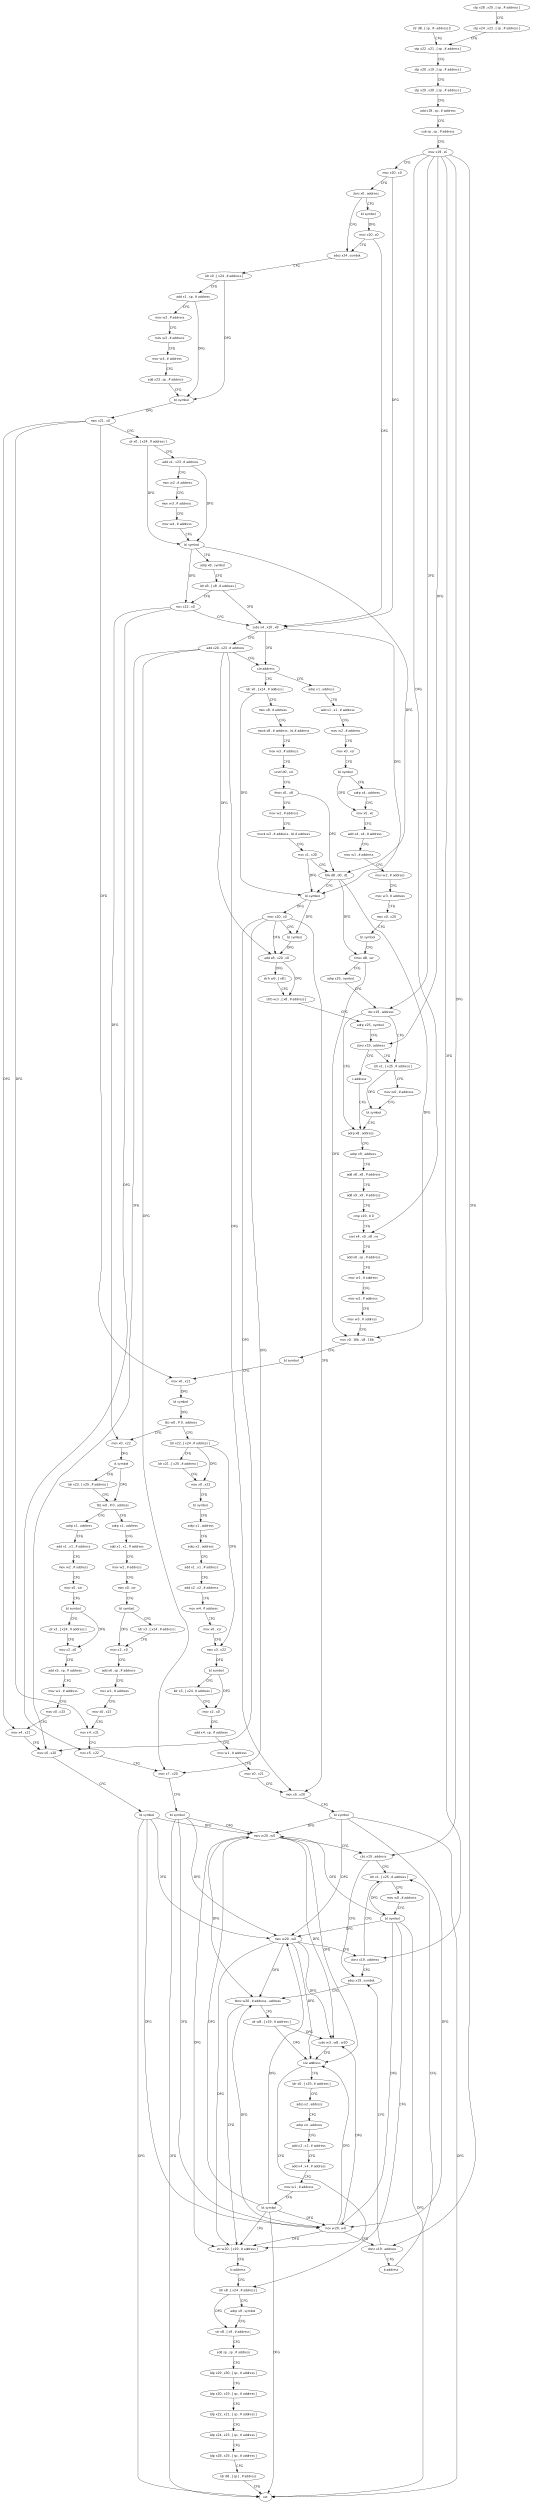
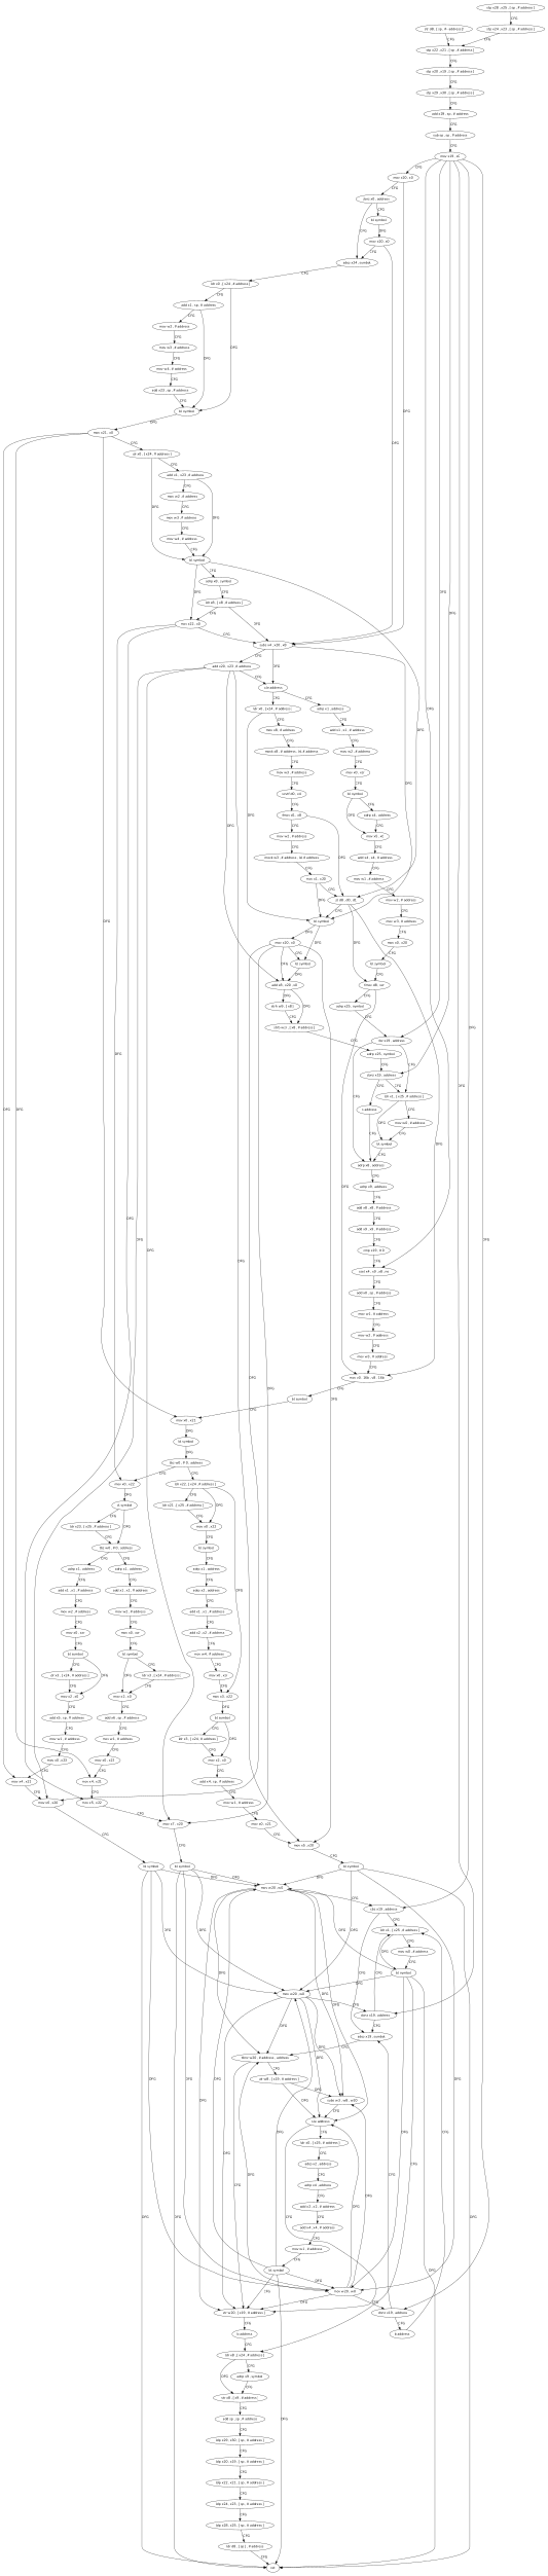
  digraph {
    fontname=Nunito
    node [fontname=Nunito]
    edge [fontname=Nunito]
    n1 [label="str d8 , [ sp , #- address ]!"]
    n2 [label="stp x22 , x21 , [ sp , # address ]"]
    n3 [label="stp x28 , x25 , [ sp , # address ]"]
    n4 [label="stp x24 , x23 , [ sp , # address ]"]
    n5 [label="stp x20 , x19 , [ sp , # address ]"]
    n6 [label="stp x29 , x30 , [ sp , # address ]"]
    n7 [label="add x29 , sp , # address"]
    n8 [label="sub sp , sp , # address"]
    n9 [label="mov x19 , x0"]
    n10 [label="mov x20 , x0"]
    n11 [label="cbz x19 , address"]
    n12 [label="cbnz x19 , address"]
    n13 [label="csel x4 , x9 , x8 , ne"]
    n14 [label="cbz x19 , address"]
    n15 [label="cbnz x19 , address"]
    n16 [label="cbnz x19 , address"]
    n17 [label="cbnz x0 , address"]
    n18 [label="subs x4 , x20 , x8"]
    n19 [label="adrp x8 , address"]
    n20 [label="ldr x1 , [ x25 , # address ]"]
    n21 [label="b address"]
    n22 [label="add x0 , sp , # address"]
    n23 [label="ldr x1 , [ x25 , # address ]"]
    n24 [label="adrp x19 , symbol"]
    n25 [label="b address"]
    n26 [label="adrp x24 , symbol"]
    n27 [label="bl symbol"]
    n28 [label="add x20 , x23 , # address"]
    n29 [label="b.le address"]
    n30 [label="bl symbol"]
    n31 [label="ldr x0 , [ x24 , # address ]"]
    n32 [label="mov x20 , x0"]
    n33 [label="add x1 , sp , # address"]
    n34 [label="bl symbol"]
    n35 [label="mov w2 , # address"]
    n36 [label="mov x21 , x0"]
    n37 [label="mov w3 , # address"]
    n38 [label="mov w4 , # address"]
    n39 [label="add x23 , sp , # address"]
    n40 [label="ldr x0 , [ x24 , # address ]"]
    n41 [label="mov x0 , x21"]
    n42 [label="mov x4 , x21"]
    n43 [label="mov x4 , x21"]
    n44 [label="add x1 , x23 , # address"]
    n45 [label="bl symbol"]
    n46 [label="bl symbol"]
    n47 [label="mov x5 , x22"]
    n48 [label="mov x6 , x20"]
    n49 [label="mov w2 , # address"]
    n50 [label="adrp x8 , symbol"]
    n51 [label="mov x22 , x0"]
-   n52 [label="fdiv d8 , d0 , d1"]
+   n52 [label="lsl d8 , d0 , d1"]
    n53 [label="mov w3 , # address"]
    n54 [label="mov w4 , # address"]
    n55 [label="ldr x8 , [ x8 , # address ]"]
    n56 [label="mov x0 , x22"]
    n57 [label="fmov d8 , xzr"]
    n58 [label="mov v0 . 16b , v8 . 16b"]
    n59 [label="bl symbol"]
    n60 [label="mov x7 , x20"]
    n61 [label="add x8 , x20 , x0"]
    n62 [label="mov x5 , x20"]
    n63 [label="adrp x1 , address"]
    n64 [label="ldr x0 , [ x24 , # address ]"]
    n65 [label="mov x20 , x0"]
    n66 [label="bl symbol"]
    n67 [label="strh w9 , [ x8 ]"]
    n68 [label="strb wzr , [ x8 , # address ]"]
    n69 [label="bl symbol"]
    n70 [label="bl symbol"]
    n71 [label="bl symbol"]
    n72 [label="add x1 , x1 , # address"]
    n73 [label="mov x8 , # address"]
    n74 [label="mov w2 , # address"]
    n75 [label="movk x8 , # address , lsl # address"]
    n76 [label="mov x0 , xzr"]
    n77 [label="bl symbol"]
    n78 [label="adrp x4 , address"]
    n79 [label="mov x5 , x0"]
    n80 [label="add x4 , x4 , # address"]
    n81 [label="mov w1 , # address"]
    n82 [label="mov w2 , # address"]
    n83 [label="mov w3 , # address"]
    n84 [label="mov x0 , x20"]
    n85 [label="bl symbol"]
    n86 [label="adrp x25 , symbol"]
    n87 [label="bl symbol"]
    n88 [label="adrp x9 , address"]
    n89 [label="mov w0 , # address"]
    n90 [label="bl symbol"]
    n91 [label="add x8 , x8 , # address"]
    n92 [label="mov w3 , # address"]
    n93 [label="scvtf d0 , x4"]
    n94 [label="fmov d1 , x8"]
    n95 [label="mov w2 , # address"]
    n96 [label="movk w3 , # address , lsl # address"]
    n97 [label="mov x1 , x20"]
    n98 [label="adrp x25 , symbol"]
    n99 [label="add x9 , x9 , # address"]
    n100 [label="cmp x19 , # 0"]
    n101 [label="mov w1 , # address"]
    n102 [label="mov w2 , # address"]
    n103 [label="mov w3 , # address"]
    n104 [label="tbz w0 , # 0 , address"]
    n105 [label="ldr x22 , [ x24 , # address ]"]
    n106 [label="ldr x21 , [ x25 , # address ]"]
    n107 [label="mov x0 , x22"]
    n108 [label="mov x3 , x22"]
    n109 [label="ldr x23 , [ x25 , # address ]"]
    n110 [label="tbz w0 , # 0 , address"]
    n111 [label="bl symbol"]
    n112 [label="bl symbol"]
    n113 [label="adrp x1 , address"]
    n114 [label="adrp x1 , address"]
    n115 [label="add x1 , x1 , # address"]
    n116 [label="add x1 , x1 , # address"]
    n117 [label="mov w2 , # address"]
    n118 [label="mov w2 , # address"]
    n119 [label="adrp x1 , address"]
    n120 [label="adrp x2 , address"]
    n121 [label="add x1 , x1 , # address"]
    n122 [label="add x2 , x2 , # address"]
    n123 [label="mov w4 , # address"]
    n124 [label="mov x0 , xzr"]
    n125 [label="ldr x3 , [ x24 , # address ]"]
    n126 [label="mov x2 , x0"]
    n127 [label="add x4 , sp , # address"]
    n128 [label="mov w1 , # address"]
    n129 [label="mov x0 , x21"]
    n130 [label="mov w20 , w0"]
    n131 [label="mov w20 , w0"]
    n132 [label="mov w20 , w0"]
    n133 [label=ret]
    n134 [label="tbnz w20 , # address , address"]
    n135 [label="str w20 , [ x19 , # address ]"]
    n136 [label="subs w3 , w8 , w20"]
    n137 [label="b.le address"]
    n138 [label="ldr w8 , [ x19 , # address ]"]
    n139 [label="b address"]
    n140 [label="ldr x0 , [ x25 , # address ]"]
    n141 [label="mov w0 , # address"]
    n142 [label="bl symbol"]
    n143 [label="ldr x8 , [ x24 , # address ]"]
    n144 [label="mov x0 , xzr"]
    n145 [label="bl symbol"]
    n146 [label="ldr x3 , [ x24 , # address ]"]
    n147 [label="mov x2 , x0"]
    n148 [label="add x6 , sp , # address"]
    n149 [label="mov w1 , # address"]
    n150 [label="mov x0 , x23"]
    n151 [label="mov x0 , xzr"]
    n152 [label="bl symbol"]
    n153 [label="ldr x3 , [ x24 , # address ]"]
    n154 [label="mov x2 , x0"]
    n155 [label="add x5 , sp , # address"]
    n156 [label="mov w1 , # address"]
    n157 [label="mov x0 , x23"]
    n158 [label="adrp x9 , symbol"]
    n159 [label="str x8 , [ x9 , # address ]"]
    n160 [label="add sp , sp , # address"]
    n161 [label="adrp x2 , address"]
    n162 [label="adrp x4 , address"]
    n163 [label="ldp x29 , x30 , [ sp , # address ]"]
    n164 [label="ldp x20 , x19 , [ sp , # address ]"]
    n165 [label="ldp x22 , x21 , [ sp , # address ]"]
    n166 [label="ldp x24 , x23 , [ sp , # address ]"]
    n167 [label="ldp x28 , x25 , [ sp , # address ]"]
    n168 [label="ldr d8 , [ sp ] , # address"]
    n169 [label="add x2 , x2 , # address"]
    n170 [label="add x4 , x4 , # address"]
    n171 [label="mov w1 , # address"]
    n172 [label="bl symbol"]
    n1 -> n2 [label=CFG]
    n2 -> n5 [label=CFG]
    n3 -> n4 [label=CFG]
    n4 -> n2 [label=CFG]
    n5 -> n6 [label=CFG]
    n6 -> n7 [label=CFG]
    n7 -> n8 [label=CFG]
    n8 -> n9 [label=CFG]
    n9 -> n10 [label=CFG]
    n9 -> n11 [label=DFG]
    n9 -> n12 [label=DFG]
    n9 -> n13 [label=DFG]
    n9 -> n14 [label=DFG]
    n9 -> n15 [label=DFG]
    n9 -> n16 [label=DFG]
    n10 -> n17 [label=CFG]
    n10 -> n18 [label=DFG]
    n11 -> n19 [label=CFG]
    n11 -> n20 [label=CFG]
    n12 -> n20 [label=CFG]
    n12 -> n21 [label=CFG]
    n13 -> n22 [label=CFG]
    n14 -> n23 [label=CFG]
    n14 -> n24 [label=CFG]
    n15 -> n23 [label=CFG]
    n15 -> n24 [label=CFG]
    n16 -> n24 [label=CFG]
    n16 -> n25 [label=CFG]
    n17 -> n26 [label=CFG]
    n17 -> n27 [label=CFG]
    n18 -> n28 [label=CFG]
    n18 -> n29 [label=DFG]
    n18 -> n30 [label=DFG]
    n19 -> n88 [label=CFG]
    n20 -> n89 [label=CFG]
    n20 -> n90 [label=DFG]
    n21 -> n19 [label=CFG]
    n22 -> n101 [label=CFG]
    n23 -> n141 [label=CFG]
    n23 -> n142 [label=DFG]
    n24 -> n134 [label=CFG]
    n25 -> n23 [label=CFG]
    n26 -> n31 [label=CFG]
    n27 -> n32 [label=DFG]
    n28 -> n29 [label=CFG]
    n28 -> n48 [label=DFG]
    n28 -> n60 [label=DFG]
    n28 -> n61 [label=DFG]
    n28 -> n62 [label=DFG]
    n29 -> n63 [label=CFG]
    n29 -> n64 [label=CFG]
    n30 -> n65 [label=DFG]
    n30 -> n66 [label=DFG]
    n31 -> n33 [label=CFG]
    n31 -> n34 [label=DFG]
    n32 -> n18 [label=DFG]
    n32 -> n26 [label=CFG]
    n33 -> n34 [label=DFG]
    n33 -> n35 [label=CFG]
    n34 -> n36 [label=DFG]
    n35 -> n37 [label=CFG]
    n36 -> n40 [label=CFG]
    n36 -> n41 [label=DFG]
    n36 -> n42 [label=DFG]
    n36 -> n43 [label=DFG]
    n37 -> n38 [label=CFG]
    n38 -> n39 [label=CFG]
    n39 -> n34 [label=CFG]
    n40 -> n44 [label=CFG]
    n40 -> n45 [label=DFG]
    n41 -> n46 [label=DFG]
    n42 -> n47 [label=CFG]
    n43 -> n48 [label=CFG]
    n44 -> n45 [label=DFG]
    n44 -> n49 [label=CFG]
    n45 -> n50 [label=CFG]
    n45 -> n51 [label=DFG]
    n45 -> n52 [label=DFG]
    n46 -> n104 [label=DFG]
    n47 -> n60 [label=CFG]
    n48 -> n71 [label=CFG]
    n49 -> n53 [label=CFG]
    n50 -> n55 [label=CFG]
    n51 -> n18 [label=CFG]
    n51 -> n47 [label=DFG]
    n51 -> n56 [label=DFG]
    n52 -> n30 [label=CFG]
    n52 -> n57 [label=DFG]
    n52 -> n58 [label=DFG]
    n53 -> n54 [label=CFG]
    n54 -> n45 [label=CFG]
    n55 -> n18 [label=DFG]
    n55 -> n51 [label=CFG]
    n56 -> n59 [label=DFG]
    n57 -> n58 [label=DFG]
    n57 -> n86 [label=CFG]
    n58 -> n87 [label=CFG]
    n59 -> n109 [label=CFG]
    n59 -> n110 [label=DFG]
    n60 -> n70 [label=CFG]
    n61 -> n67 [label=DFG]
    n61 -> n68 [label=DFG]
    n62 -> n69 [label=CFG]
    n63 -> n72 [label=CFG]
    n64 -> n30 [label=DFG]
    n64 -> n73 [label=CFG]
    n65 -> n48 [label=DFG]
    n65 -> n60 [label=DFG]
    n65 -> n61 [label=DFG]
    n65 -> n62 [label=DFG]
    n65 -> n66 [label=CFG]
    n66 -> n61 [label=DFG]
    n67 -> n68 [label=CFG]
    n68 -> n98 [label=CFG]
    n69 -> n130 [label=DFG]
    n69 -> n131 [label=DFG]
    n69 -> n132 [label=DFG]
    n69 -> n133 [label=DFG]
    n70 -> n130 [label=DFG]
    n70 -> n131 [label=DFG]
    n70 -> n132 [label=DFG]
    n70 -> n133 [label=DFG]
    n71 -> n130 [label=DFG]
    n71 -> n131 [label=DFG]
    n71 -> n132 [label=DFG]
    n71 -> n133 [label=DFG]
    n72 -> n74 [label=CFG]
    n73 -> n75 [label=CFG]
    n74 -> n76 [label=CFG]
    n75 -> n92 [label=CFG]
    n76 -> n77 [label=CFG]
    n77 -> n78 [label=CFG]
    n77 -> n79 [label=DFG]
    n78 -> n79 [label=CFG]
    n79 -> n80 [label=CFG]
    n80 -> n81 [label=CFG]
    n81 -> n82 [label=CFG]
    n82 -> n83 [label=CFG]
    n83 -> n84 [label=CFG]
    n84 -> n85 [label=CFG]
    n85 -> n57 [label=CFG]
    n86 -> n11 [label=CFG]
    n87 -> n41 [label=CFG]
    n88 -> n91 [label=CFG]
    n89 -> n90 [label=CFG]
    n90 -> n19 [label=CFG]
    n91 -> n99 [label=CFG]
    n92 -> n93 [label=CFG]
    n93 -> n94 [label=CFG]
    n94 -> n52 [label=DFG]
    n94 -> n95 [label=CFG]
    n95 -> n96 [label=CFG]
    n96 -> n97 [label=CFG]
    n97 -> n30 [label=DFG]
    n97 -> n52 [label=CFG]
    n98 -> n12 [label=CFG]
    n99 -> n100 [label=CFG]
    n100 -> n13 [label=CFG]
    n101 -> n102 [label=CFG]
    n102 -> n103 [label=CFG]
    n103 -> n58 [label=CFG]
    n104 -> n56 [label=CFG]
    n104 -> n105 [label=CFG]
    n105 -> n106 [label=CFG]
    n105 -> n107 [label=DFG]
    n105 -> n108 [label=DFG]
    n106 -> n107 [label=CFG]
    n107 -> n111 [label=CFG]
    n108 -> n112 [label=DFG]
    n109 -> n110 [label=CFG]
    n110 -> n113 [label=CFG]
    n110 -> n114 [label=CFG]
    n111 -> n119 [label=CFG]
    n112 -> n125 [label=CFG]
    n112 -> n126 [label=DFG]
    n113 -> n115 [label=CFG]
    n114 -> n116 [label=CFG]
    n115 -> n117 [label=CFG]
    n116 -> n118 [label=CFG]
    n117 -> n144 [label=CFG]
    n118 -> n151 [label=CFG]
    n119 -> n120 [label=CFG]
    n120 -> n121 [label=CFG]
    n121 -> n122 [label=CFG]
    n122 -> n123 [label=CFG]
    n123 -> n124 [label=CFG]
    n124 -> n108 [label=CFG]
    n125 -> n126 [label=CFG]
    n126 -> n127 [label=CFG]
    n127 -> n128 [label=CFG]
    n128 -> n129 [label=CFG]
    n129 -> n62 [label=CFG]
    n130 -> n14 [label=CFG]
    n130 -> n134 [label=DFG]
    n130 -> n135 [label=DFG]
    n130 -> n136 [label=DFG]
    n130 -> n137 [label=DFG]
    n131 -> n15 [label=CFG]
    n131 -> n134 [label=DFG]
    n131 -> n135 [label=DFG]
    n131 -> n136 [label=DFG]
    n131 -> n137 [label=DFG]
    n132 -> n16 [label=CFG]
    n132 -> n134 [label=DFG]
    n132 -> n135 [label=DFG]
    n132 -> n136 [label=DFG]
    n132 -> n137 [label=DFG]
    n134 -> n135 [label=CFG]
    n134 -> n138 [label=CFG]
    n135 -> n139 [label=CFG]
    n136 -> n137 [label=CFG]
    n137 -> n135 [label=CFG]
    n137 -> n140 [label=CFG]
    n138 -> n136 [label=DFG]
    n138 -> n137 [label=DFG]
    n139 -> n143 [label=CFG]
    n140 -> n161 [label=CFG]
    n141 -> n142 [label=CFG]
    n142 -> n130 [label=DFG]
    n142 -> n131 [label=DFG]
    n142 -> n132 [label=DFG]
    n142 -> n133 [label=DFG]
    n142 -> n143 [label=CFG]
    n143 -> n158 [label=CFG]
    n143 -> n159 [label=DFG]
    n144 -> n145 [label=CFG]
    n145 -> n146 [label=CFG]
    n145 -> n147 [label=DFG]
    n146 -> n147 [label=CFG]
    n147 -> n148 [label=CFG]
    n148 -> n149 [label=CFG]
    n149 -> n150 [label=CFG]
    n150 -> n42 [label=CFG]
    n151 -> n152 [label=CFG]
    n152 -> n153 [label=CFG]
    n152 -> n154 [label=DFG]
    n153 -> n154 [label=CFG]
    n154 -> n155 [label=CFG]
    n155 -> n156 [label=CFG]
    n156 -> n157 [label=CFG]
    n157 -> n43 [label=CFG]
    n158 -> n159 [label=CFG]
    n159 -> n160 [label=CFG]
    n160 -> n163 [label=CFG]
    n161 -> n162 [label=CFG]
    n162 -> n169 [label=CFG]
    n163 -> n164 [label=CFG]
    n164 -> n165 [label=CFG]
    n165 -> n166 [label=CFG]
    n166 -> n167 [label=CFG]
    n167 -> n168 [label=CFG]
    n168 -> n133 [label=CFG]
    n169 -> n170 [label=CFG]
    n170 -> n171 [label=CFG]
    n171 -> n172 [label=CFG]
    n172 -> n130 [label=DFG]
    n172 -> n131 [label=DFG]
    n172 -> n132 [label=DFG]
    n172 -> n133 [label=DFG]
    n172 -> n135 [label=CFG]
  }
